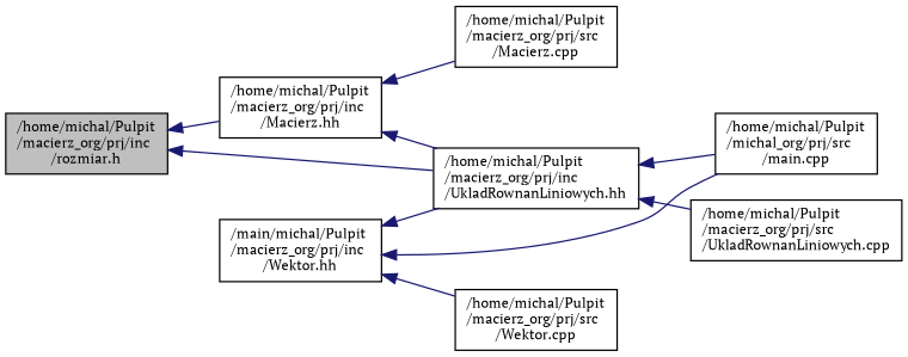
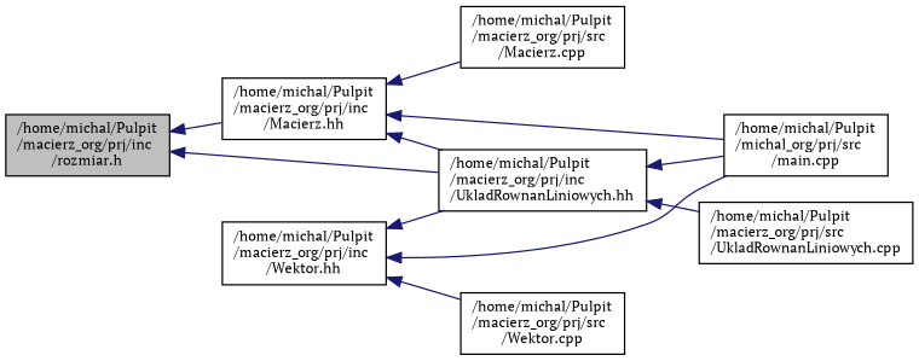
  digraph {
    fontname="PT Serif"
    rankdir=LR
    node [color=black fillcolor=white fontname="PT Serif" fontsize=10 shape=record style=filled]
    edge [color=midnightblue dir=back fontname="PT Serif" fontsize=10 labelfontname=Helvetica labelfontsize=10 style=solid]
    n1 [fillcolor=grey75 fontcolor=black height=0.2 label="/home/michal/Pulpit\l/macierz_org/prj/inc\l/rozmiar.h" width=0.4]
    n2 [height=0.2 label="/home/michal/Pulpit\l/macierz_org/prj/inc\l/Macierz.hh" width=0.4]
    n3 [height=0.2 label="/home/michal/Pulpit\l/macierz_org/prj/inc\l/UkladRownanLiniowych.hh" width=0.4]
    n4 [height=0.2 label="/home/michal/Pulpit\l/michal_org/prj/src\l/main.cpp" width=0.4]
    n5 [height=0.2 label="/home/michal/Pulpit\l/macierz_org/prj/src\l/Macierz.cpp" width=0.4]
    n6 [height=0.2 label="/home/michal/Pulpit\l/macierz_org/prj/src\l/UkladRownanLiniowych.cpp" width=0.4]
-   n7 [height=0.2 label="/main/michal/Pulpit\l/macierz_org/prj/inc\l/Wektor.hh" width=0.4]
+   n7 [height=0.2 label="/home/michal/Pulpit\l/macierz_org/prj/inc\l/Wektor.hh" width=0.4]
    n8 [height=0.2 label="/home/michal/Pulpit\l/macierz_org/prj/src\l/Wektor.cpp" width=0.4]
    n1 -> n2
    n1 -> n3
    n2 -> n3
+   n2 -> n4
    n2 -> n5
    n3 -> n4
    n3 -> n6
    n7 -> n3
    n7 -> n4
    n7 -> n8
  }
